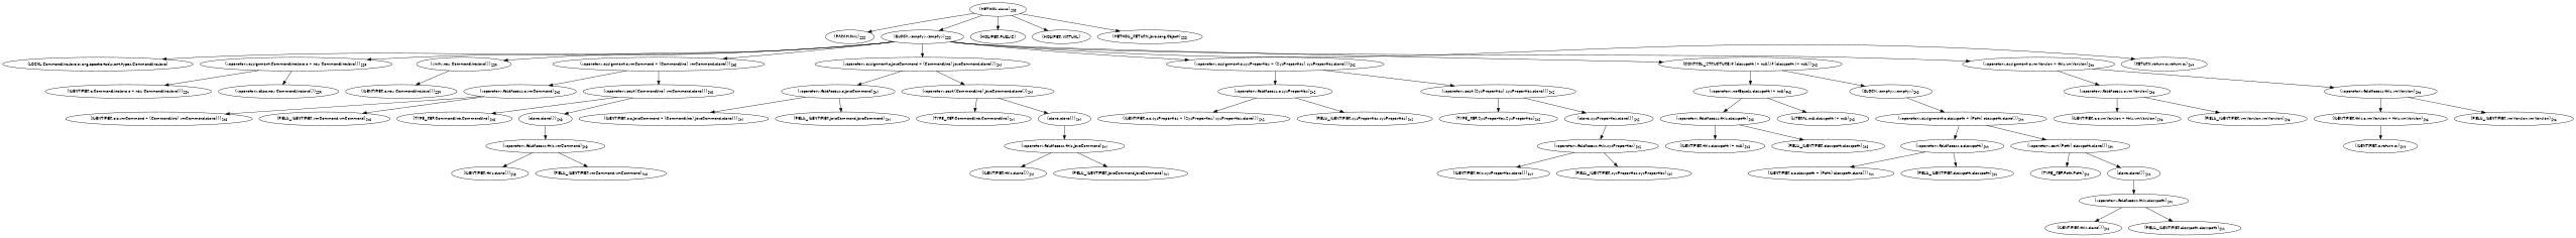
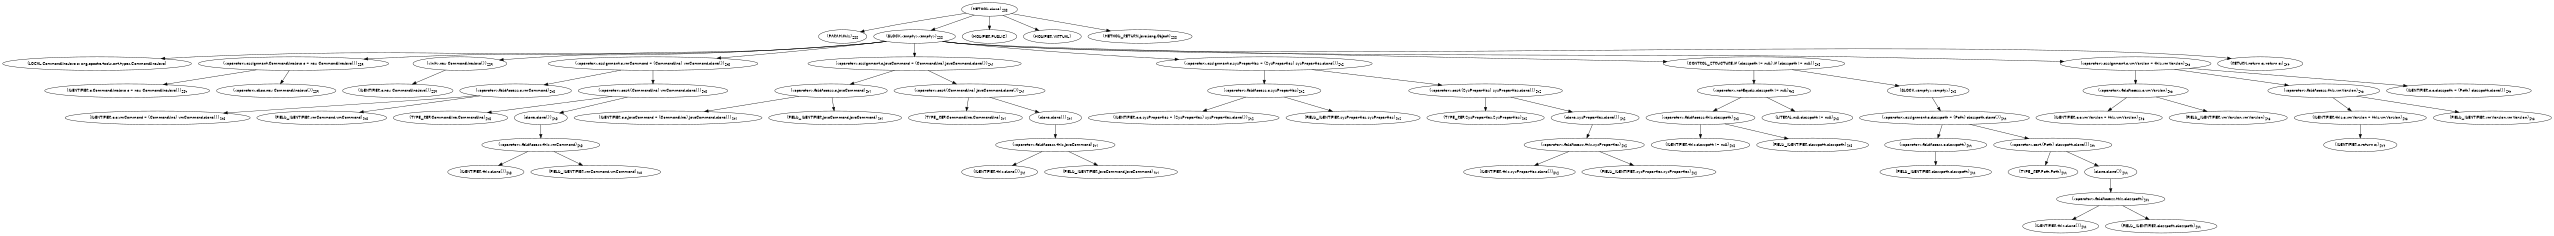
  digraph {
    fontname="Patrick Hand"
    node [fontname="Patrick Hand"]
    edge [fontname="Patrick Hand"]
    n1 [label=<(METHOD,clone)<SUB>238</SUB>>]
    n2 [label=<(PARAM,this)<SUB>238</SUB>>]
    n3 [label=<(BLOCK,&lt;empty&gt;,&lt;empty&gt;)<SUB>238</SUB>>]
    n4 [label=<(MODIFIER,PUBLIC)>]
    n5 [label=<(MODIFIER,VIRTUAL)>]
    n6 [label=<(METHOD_RETURN,java.lang.Object)<SUB>238</SUB>>]
    n7 [label=<(LOCAL,CommandlineJava c: org.apache.tools.ant.types.CommandlineJava)>]
    n8 [label=<(&lt;operator&gt;.assignment,CommandlineJava c = new CommandlineJava())<SUB>239</SUB>>]
    n9 [label=<(&lt;init&gt;,new CommandlineJava())<SUB>239</SUB>>]
    n10 [label=<(&lt;operator&gt;.assignment,c.vmCommand = (Commandline) vmCommand.clone())<SUB>240</SUB>>]
    n11 [label=<(&lt;operator&gt;.assignment,c.javaCommand = (Commandline) javaCommand.clone())<SUB>241</SUB>>]
    n12 [label=<(&lt;operator&gt;.assignment,c.sysProperties = (SysProperties) sysProperties.clone())<SUB>242</SUB>>]
    n13 [label=<(CONTROL_STRUCTURE,if (classpath != null),if (classpath != null))<SUB>243</SUB>>]
    n14 [label=<(&lt;operator&gt;.assignment,c.vmVersion = this.vmVersion)<SUB>246</SUB>>]
    n15 [label=<(RETURN,return c;,return c;)<SUB>247</SUB>>]
    n16 [label=<(IDENTIFIER,c,CommandlineJava c = new CommandlineJava())<SUB>234</SUB>>]
    n17 [label=<(&lt;operator&gt;.alloc,new CommandlineJava())<SUB>239</SUB>>]
    n18 [label=<(IDENTIFIER,c,new CommandlineJava())<SUB>239</SUB>>]
    n19 [label=<(&lt;operator&gt;.fieldAccess,c.vmCommand)<SUB>240</SUB>>]
    n20 [label=<(&lt;operator&gt;.cast,(Commandline) vmCommand.clone())<SUB>240</SUB>>]
    n21 [label=<(&lt;operator&gt;.fieldAccess,c.javaCommand)<SUB>241</SUB>>]
    n22 [label=<(&lt;operator&gt;.cast,(Commandline) javaCommand.clone())<SUB>241</SUB>>]
    n23 [label=<(&lt;operator&gt;.fieldAccess,c.sysProperties)<SUB>242</SUB>>]
    n24 [label=<(&lt;operator&gt;.cast,(SysProperties) sysProperties.clone())<SUB>242</SUB>>]
    n25 [label=<(&lt;operator&gt;.notEquals,classpath != null)<SUB>943</SUB>>]
    n26 [label=<(BLOCK,&lt;empty&gt;,&lt;empty&gt;)<SUB>243</SUB>>]
    n27 [label=<(&lt;operator&gt;.fieldAccess,c.vmVersion)<SUB>246</SUB>>]
    n28 [label=<(&lt;operator&gt;.fieldAccess,this.vmVersion)<SUB>246</SUB>>]
    n29 [label=<(IDENTIFIER,c,c.vmCommand = (Commandline) vmCommand.clone())<SUB>240</SUB>>]
    n30 [label=<(FIELD_IDENTIFIER,vmCommand,vmCommand)<SUB>240</SUB>>]
    n31 [label=<(TYPE_REF,Commandline,Commandline)<SUB>240</SUB>>]
    n32 [label=<(clone,clone())<SUB>240</SUB>>]
    n33 [label=<(&lt;operator&gt;.fieldAccess,this.vmCommand)<SUB>240</SUB>>]
    n34 [label=<(IDENTIFIER,this,clone())<SUB>240</SUB>>]
    n35 [label=<(FIELD_IDENTIFIER,vmCommand,vmCommand)<SUB>240</SUB>>]
    n36 [label=<(IDENTIFIER,c,c.javaCommand = (Commandline) javaCommand.clone())<SUB>241</SUB>>]
    n37 [label=<(FIELD_IDENTIFIER,javaCommand,javaCommand)<SUB>241</SUB>>]
    n38 [label=<(TYPE_REF,Commandline,Commandline)<SUB>241</SUB>>]
    n39 [label=<(clone,clone())<SUB>241</SUB>>]
    n40 [label=<(&lt;operator&gt;.fieldAccess,this.javaCommand)<SUB>841</SUB>>]
    n41 [label=<(IDENTIFIER,this,clone())<SUB>241</SUB>>]
    n42 [label=<(FIELD_IDENTIFIER,javaCommand,javaCommand)<SUB>241</SUB>>]
    n43 [label=<(IDENTIFIER,c,c.sysProperties = (SysProperties) sysProperties.clone())<SUB>242</SUB>>]
    n44 [label=<(FIELD_IDENTIFIER,sysProperties,sysProperties)<SUB>242</SUB>>]
    n45 [label=<(TYPE_REF,SysProperties,SysProperties)<SUB>242</SUB>>]
    n46 [label=<(clone,sysProperties.clone())<SUB>242</SUB>>]
    n47 [label=<(&lt;operator&gt;.fieldAccess,this.sysProperties)<SUB>242</SUB>>]
    n48 [label=<(IDENTIFIER,this,sysProperties.clone())<SUB>842</SUB>>]
    n49 [label=<(FIELD_IDENTIFIER,sysProperties,sysProperties)<SUB>242</SUB>>]
    n50 [label=<(&lt;operator&gt;.fieldAccess,this.classpath)<SUB>243</SUB>>]
    n51 [label=<(LITERAL,null,classpath != null)<SUB>243</SUB>>]
    n52 [label=<(&lt;operator&gt;.assignment,c.classpath = (Path) classpath.clone())<SUB>244</SUB>>]
    n53 [label=<(IDENTIFIER,this,classpath != null)<SUB>243</SUB>>]
    n54 [label=<(FIELD_IDENTIFIER,classpath,classpath)<SUB>243</SUB>>]
    n55 [label=<(&lt;operator&gt;.fieldAccess,c.classpath)<SUB>244</SUB>>]
    n56 [label=<(&lt;operator&gt;.cast,(Path) classpath.clone())<SUB>244</SUB>>]
    n57 [label=<(IDENTIFIER,c,c.classpath = (Path) classpath.clone())<SUB>244</SUB>>]
    n58 [label=<(FIELD_IDENTIFIER,classpath,classpath)<SUB>244</SUB>>]
    n59 [label=<(TYPE_REF,Path,Path)<SUB>244</SUB>>]
    n60 [label=<(clone,clone())<SUB>244</SUB>>]
    n61 [label=<(&lt;operator&gt;.fieldAccess,this.classpath)<SUB>244</SUB>>]
    n62 [label=<(IDENTIFIER,this,clone())<SUB>244</SUB>>]
    n63 [label=<(FIELD_IDENTIFIER,classpath,classpath)<SUB>244</SUB>>]
    n64 [label=<(IDENTIFIER,c,c.vmVersion = this.vmVersion)<SUB>276</SUB>>]
    n65 [label=<(FIELD_IDENTIFIER,vmVersion,vmVersion)<SUB>246</SUB>>]
    n66 [label=<(IDENTIFIER,this,c.vmVersion = this.vmVersion)<SUB>246</SUB>>]
    n67 [label=<(FIELD_IDENTIFIER,vmVersion,vmVersion)<SUB>246</SUB>>]
    n68 [label=<(IDENTIFIER,c,return c;)<SUB>247</SUB>>]
    n1 -> n2
    n1 -> n3
    n1 -> n4
    n1 -> n5
    n1 -> n6
    n3 -> n7
    n3 -> n8
    n3 -> n9
    n3 -> n10
    n3 -> n11
    n3 -> n12
    n3 -> n13
    n3 -> n14
    n3 -> n15
    n8 -> n16
    n8 -> n17
    n9 -> n18
    n10 -> n19
    n10 -> n20
    n11 -> n21
    n11 -> n22
    n12 -> n23
    n12 -> n24
    n13 -> n25
    n13 -> n26
    n14 -> n27
    n14 -> n28
    n19 -> n29
    n19 -> n30
    n20 -> n31
    n20 -> n32
    n21 -> n36
    n21 -> n37
    n22 -> n38
    n22 -> n39
    n23 -> n43
    n23 -> n44
    n24 -> n45
    n24 -> n46
    n25 -> n50
    n25 -> n51
    n26 -> n52
    n27 -> n64
    n27 -> n65
    n28 -> n66
    n28 -> n67
    n32 -> n33
    n33 -> n34
    n33 -> n35
    n39 -> n40
    n40 -> n41
    n40 -> n42
    n46 -> n47
    n47 -> n48
    n47 -> n49
    n50 -> n53
    n50 -> n54
    n52 -> n55
    n52 -> n56
-   n55 -> n57
+   n14 -> n57
    n55 -> n58
    n56 -> n59
    n56 -> n60
    n60 -> n61
    n61 -> n62
    n61 -> n63
    n66 -> n68
  }
